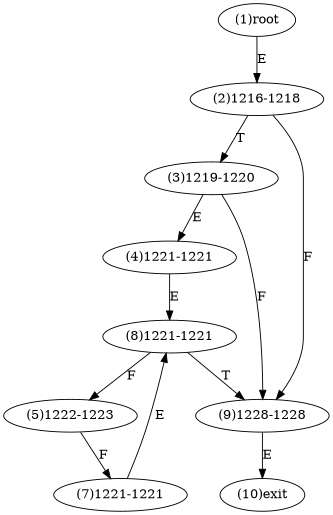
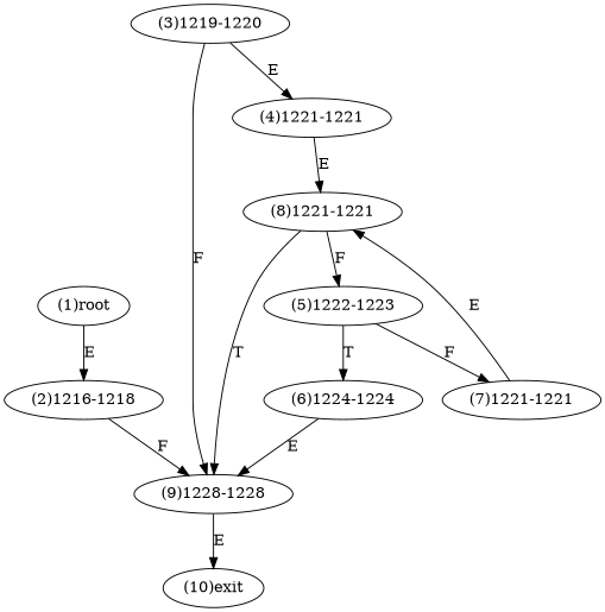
  digraph {
    n1 [label="(1)root"]
    n2 [label="(2)1216-1218"]
    n3 [label="(3)1219-1220"]
    n4 [label="(9)1228-1228"]
    n5 [label="(4)1221-1221"]
    n6 [label="(10)exit"]
    n7 [label="(8)1221-1221"]
    n8 [label="(5)1222-1223"]
+   n9 [label="(6)1224-1224"]
    n10 [label="(7)1221-1221"]
    n1 -> n2 [label=E]
-   n2 -> n3 [label=T]
    n2 -> n4 [label=F]
    n3 -> n4 [label=F]
    n3 -> n5 [label=E]
    n4 -> n6 [label=E]
    n5 -> n7 [label=E]
    n7 -> n4 [label=T]
    n7 -> n8 [label=F]
+   n8 -> n9 [label=T]
    n8 -> n10 [label=F]
+   n9 -> n4 [label=E]
    n10 -> n7 [label=E]
  }
